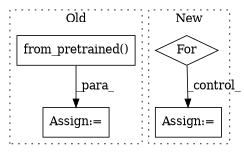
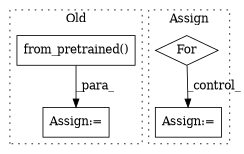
  digraph {
    node [a=68 l=3 shape=box]
    n1 [a=75 l="30,47" label="from_pretrained()" s="3209,3256"]
    n2 [label="Assign:=" s=3206]
    n3 [a=107 l="4,18" label=For s="4378,4438" shape=diamond]
    n4 [label="Assign:=" s=4464]
    subgraph cluster_1 {
      label=Old
      style=dotted
      n1
      n2
    }
    subgraph cluster_2 {
-     label=New
+     label=Assign
      style=dotted
      n3
      n4
    }
    n1 -> n2 [label=_para_]
    n3 -> n4 [label=_control_]
  }
